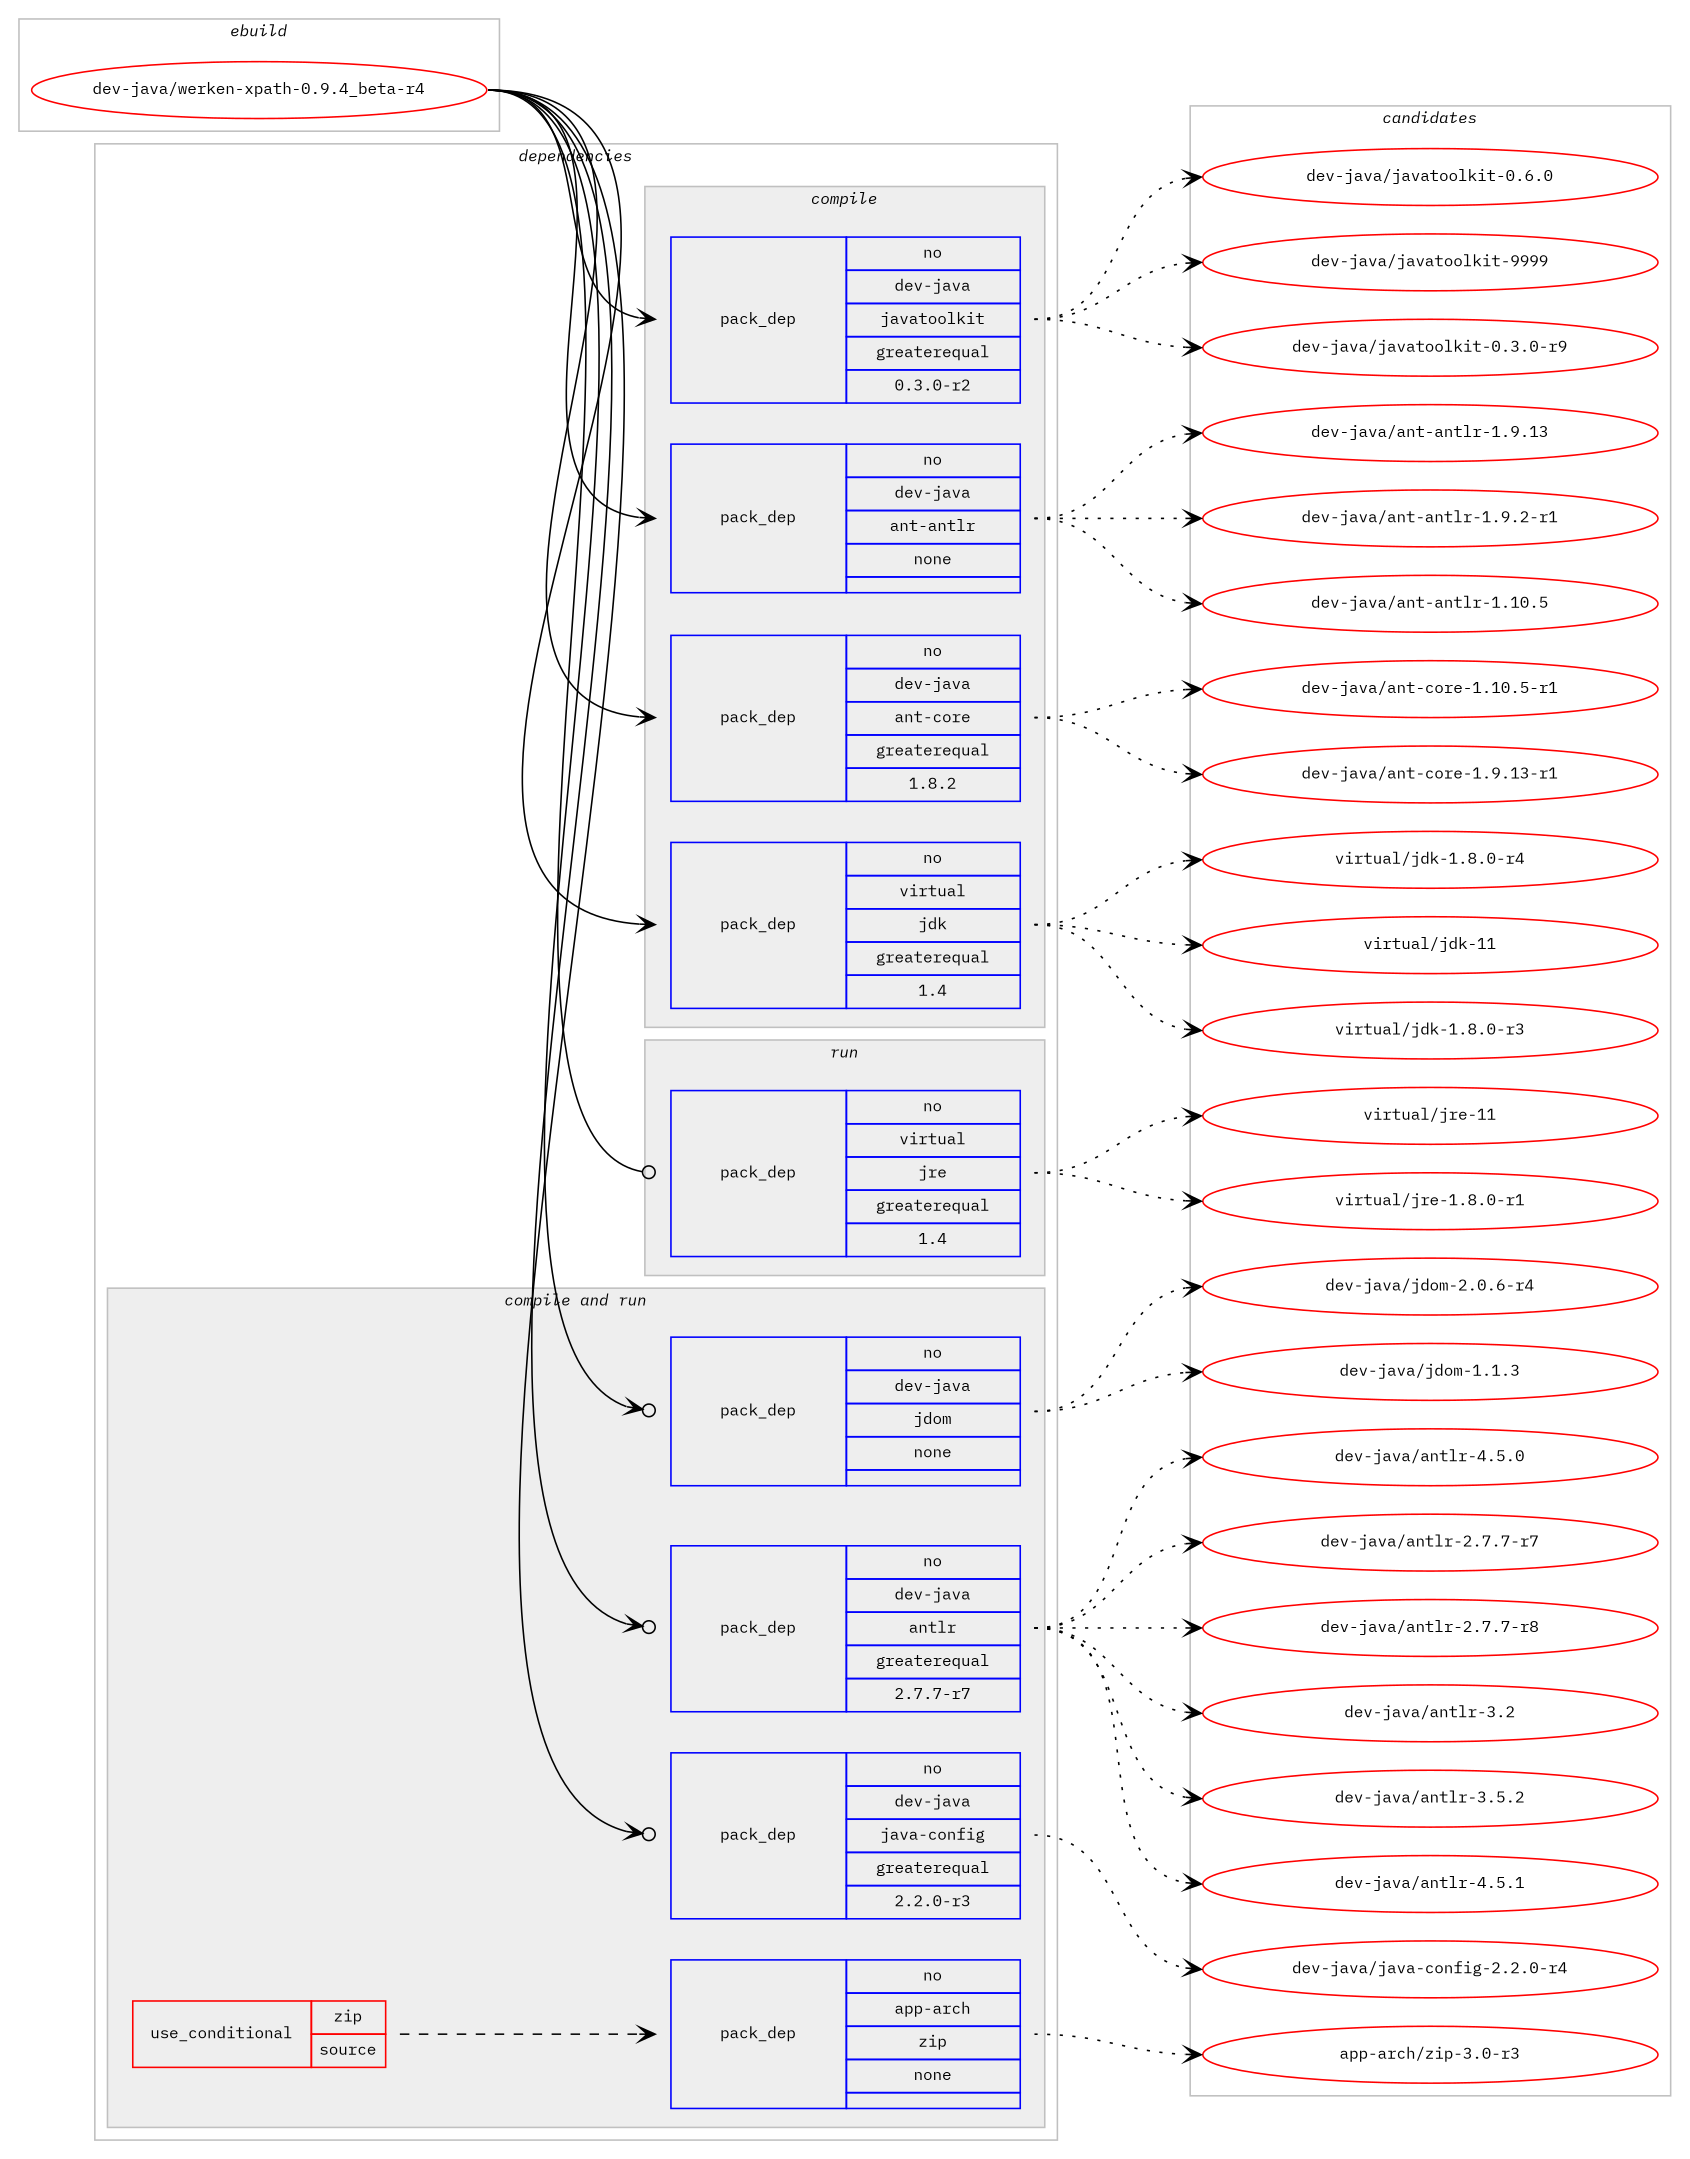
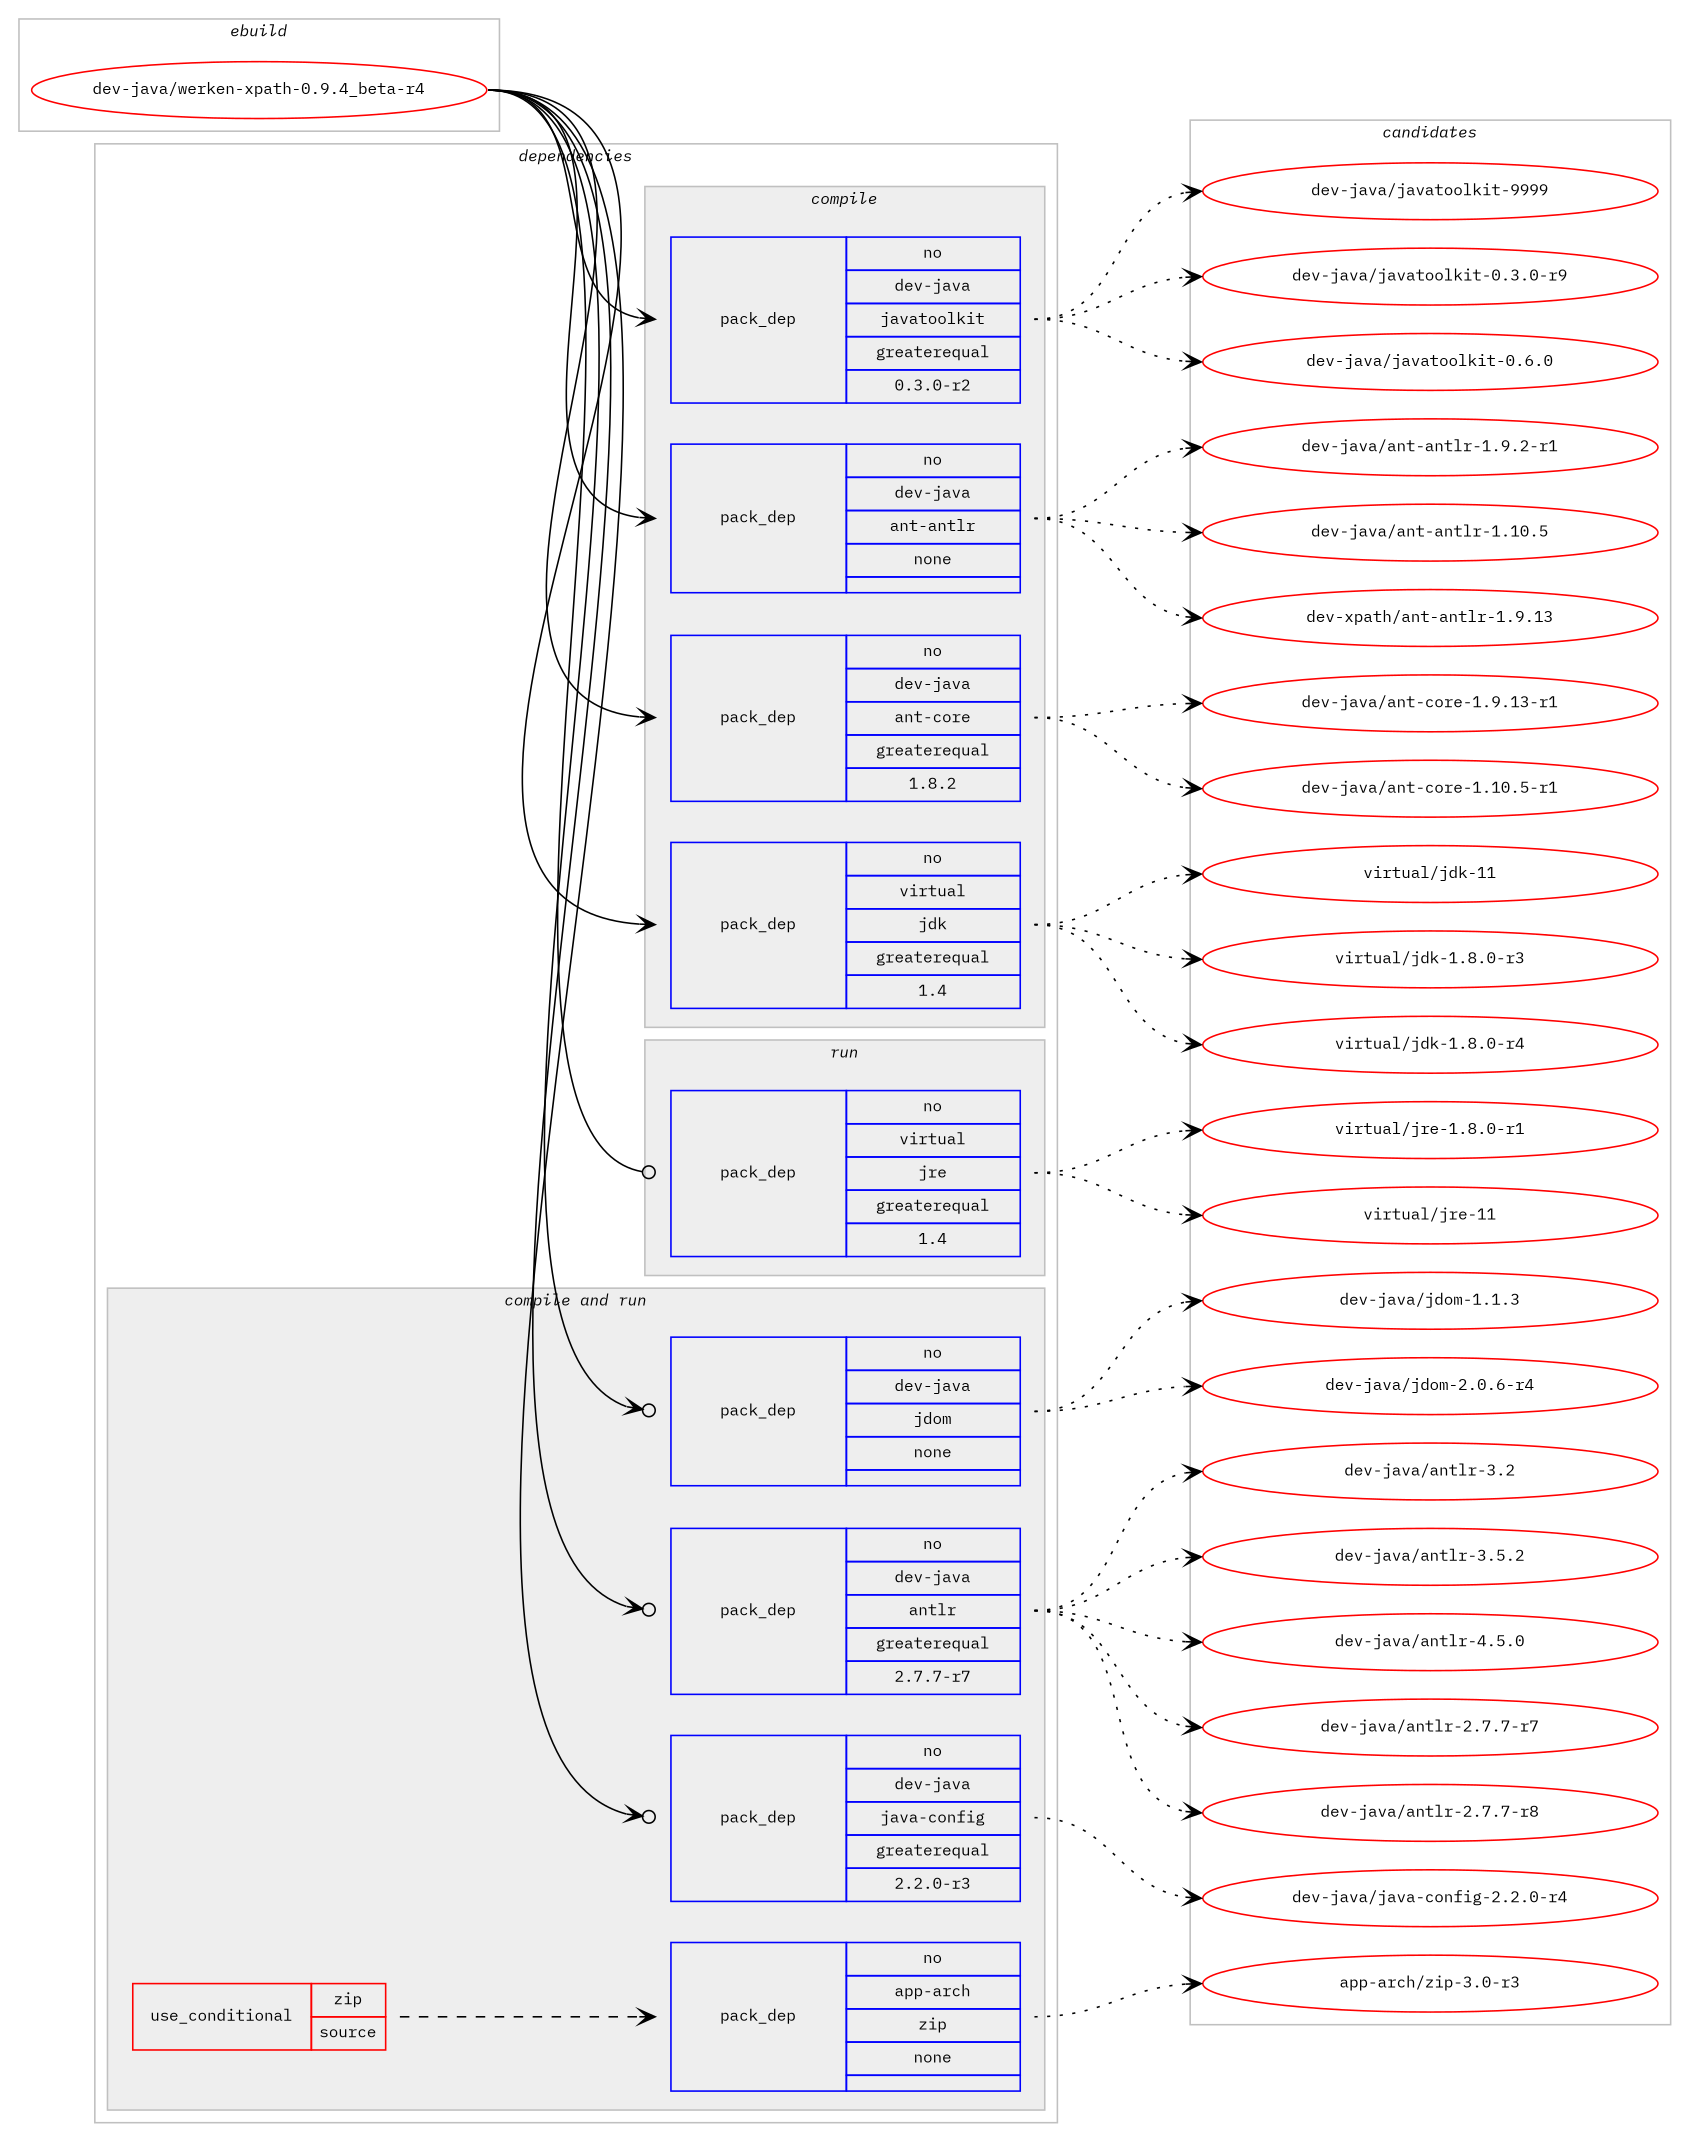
  digraph {
    compound=true
    concentrate=true
    fontname="IBM Plex Mono"
    fontsize=10
    newrank=true
    rankdir=LR
    ranksep=1.5
    node [color=red fontname="IBM Plex Mono" fontsize=10]
    edge [arrowhead=vee fontname="IBM Plex Mono" headport=w style=dotted tailport=e weight=100]
    n1 [label="dev-java/werken-xpath-0.9.4_beta-r4" width=4]
    n2 [color=blue label=<<TABLE BORDER="0" CELLBORDER="1" CELLSPACING="0" CELLPADDING="4" WIDTH="220"><TR><TD ROWSPAN="6" CELLPADDING="30">pack_dep</TD></TR><TR><TD WIDTH="110">no</TD></TR><TR><TD>dev-java</TD></TR><TR><TD>javatoolkit</TD></TR><TR><TD>greaterequal</TD></TR><TR><TD>0.3.0-r2</TD></TR></TABLE>> shape=none]
    n3 [color=blue label=<<TABLE BORDER="0" CELLBORDER="1" CELLSPACING="0" CELLPADDING="4" WIDTH="220"><TR><TD ROWSPAN="6" CELLPADDING="30">pack_dep</TD></TR><TR><TD WIDTH="110">no</TD></TR><TR><TD>dev-java</TD></TR><TR><TD>ant-antlr</TD></TR><TR><TD>none</TD></TR><TR><TD></TD></TR></TABLE>> shape=none]
    n4 [color=blue label=<<TABLE BORDER="0" CELLBORDER="1" CELLSPACING="0" CELLPADDING="4" WIDTH="220"><TR><TD ROWSPAN="6" CELLPADDING="30">pack_dep</TD></TR><TR><TD WIDTH="110">no</TD></TR><TR><TD>dev-java</TD></TR><TR><TD>ant-core</TD></TR><TR><TD>greaterequal</TD></TR><TR><TD>1.8.2</TD></TR></TABLE>> shape=none]
    n5 [color=blue label=<<TABLE BORDER="0" CELLBORDER="1" CELLSPACING="0" CELLPADDING="4" WIDTH="220"><TR><TD ROWSPAN="6" CELLPADDING="30">pack_dep</TD></TR><TR><TD WIDTH="110">no</TD></TR><TR><TD>virtual</TD></TR><TR><TD>jdk</TD></TR><TR><TD>greaterequal</TD></TR><TR><TD>1.4</TD></TR></TABLE>> shape=none]
    n6 [color=blue label=<<TABLE BORDER="0" CELLBORDER="1" CELLSPACING="0" CELLPADDING="4" WIDTH="220"><TR><TD ROWSPAN="6" CELLPADDING="30">pack_dep</TD></TR><TR><TD WIDTH="110">no</TD></TR><TR><TD>app-arch</TD></TR><TR><TD>zip</TD></TR><TR><TD>none</TD></TR><TR><TD></TD></TR></TABLE>> shape=none]
    n7 [label=<<TABLE BORDER="0" CELLBORDER="1" CELLSPACING="0" CELLPADDING="4"><TR><TD ROWSPAN="3" CELLPADDING="10">use_conditional</TD></TR><TR><TD>zip</TD></TR><TR><TD>source</TD></TR></TABLE>> shape=none]
    n8 [color=blue label=<<TABLE BORDER="0" CELLBORDER="1" CELLSPACING="0" CELLPADDING="4" WIDTH="220"><TR><TD ROWSPAN="6" CELLPADDING="30">pack_dep</TD></TR><TR><TD WIDTH="110">no</TD></TR><TR><TD>dev-java</TD></TR><TR><TD>antlr</TD></TR><TR><TD>greaterequal</TD></TR><TR><TD>2.7.7-r7</TD></TR></TABLE>> shape=none]
    n9 [color=blue label=<<TABLE BORDER="0" CELLBORDER="1" CELLSPACING="0" CELLPADDING="4" WIDTH="220"><TR><TD ROWSPAN="6" CELLPADDING="30">pack_dep</TD></TR><TR><TD WIDTH="110">no</TD></TR><TR><TD>dev-java</TD></TR><TR><TD>java-config</TD></TR><TR><TD>greaterequal</TD></TR><TR><TD>2.2.0-r3</TD></TR></TABLE>> shape=none]
    n10 [color=blue label=<<TABLE BORDER="0" CELLBORDER="1" CELLSPACING="0" CELLPADDING="4" WIDTH="220"><TR><TD ROWSPAN="6" CELLPADDING="30">pack_dep</TD></TR><TR><TD WIDTH="110">no</TD></TR><TR><TD>dev-java</TD></TR><TR><TD>jdom</TD></TR><TR><TD>none</TD></TR><TR><TD></TD></TR></TABLE>> shape=none]
    n11 [color=blue label=<<TABLE BORDER="0" CELLBORDER="1" CELLSPACING="0" CELLPADDING="4" WIDTH="220"><TR><TD ROWSPAN="6" CELLPADDING="30">pack_dep</TD></TR><TR><TD WIDTH="110">no</TD></TR><TR><TD>virtual</TD></TR><TR><TD>jre</TD></TR><TR><TD>greaterequal</TD></TR><TR><TD>1.4</TD></TR></TABLE>> shape=none]
    n12 [label="dev-java/ant-antlr-1.10.5" width=4]
-   n13 [label="dev-java/ant-antlr-1.9.13" width=4]
+   n13 [label="dev-xpath/ant-antlr-1.9.13" width=4]
    n14 [label="dev-java/ant-antlr-1.9.2-r1" width=4]
    n15 [label="dev-java/ant-core-1.10.5-r1" width=4]
    n16 [label="dev-java/ant-core-1.9.13-r1" width=4]
    n17 [label="dev-java/javatoolkit-0.3.0-r9" width=4]
    n18 [label="dev-java/javatoolkit-0.6.0" width=4]
    n19 [label="dev-java/javatoolkit-9999" width=4]
    n20 [label="virtual/jdk-1.8.0-r3" width=4]
    n21 [label="virtual/jdk-1.8.0-r4" width=4]
    n22 [label="virtual/jdk-11" width=4]
    n23 [label="app-arch/zip-3.0-r3" width=4]
    n24 [label="dev-java/antlr-2.7.7-r7" width=4]
    n25 [label="dev-java/antlr-2.7.7-r8" width=4]
    n26 [label="dev-java/antlr-3.2" width=4]
    n27 [label="dev-java/antlr-3.5.2" width=4]
-   n28 [label="dev-java/antlr-4.5.1" width=4]
    n29 [label="dev-java/antlr-4.5.0" width=4]
    n30 [label="dev-java/java-config-2.2.0-r4" width=4]
    n31 [label="dev-java/jdom-1.1.3" width=4]
    n32 [label="dev-java/jdom-2.0.6-r4" width=4]
    n33 [label="virtual/jre-1.8.0-r1" width=4]
    n34 [label="virtual/jre-11" width=4]
    subgraph cluster_1 {
      color=gray
      label=<<i>ebuild</i>>
      rank=same
      n1
    }
    subgraph cluster_2 {
      color=gray
      label=<<i>dependencies</i>>
      subgraph cluster_3 {
        color=gray
        fillcolor="#eeeeee"
        label=<<i>compile</i>>
        style=filled
        subgraph sub_4 {
          color=gray
          fillcolor="#eeeeee"
          label=<<i>compile</i>>
          style=filled
          n2
        }
        subgraph sub_5 {
          color=gray
          fillcolor="#eeeeee"
          label=<<i>compile</i>>
          style=filled
          n3
        }
        subgraph sub_6 {
          color=gray
          fillcolor="#eeeeee"
          label=<<i>compile</i>>
          style=filled
          n4
        }
        subgraph sub_7 {
          color=gray
          fillcolor="#eeeeee"
          label=<<i>compile</i>>
          style=filled
          n5
        }
      }
      subgraph cluster_8 {
        color=gray
        fillcolor="#eeeeee"
        label=<<i>compile and run</i>>
        style=filled
        subgraph sub_9 {
          color=gray
          fillcolor="#eeeeee"
          label=<<i>compile and run</i>>
          style=filled
          n7
          subgraph sub_10 {
            color=gray
            fillcolor="#eeeeee"
            label=<<i>compile and run</i>>
            style=filled
            n6
          }
        }
        subgraph sub_11 {
          color=gray
          fillcolor="#eeeeee"
          label=<<i>compile and run</i>>
          style=filled
          n8
        }
        subgraph sub_12 {
          color=gray
          fillcolor="#eeeeee"
          label=<<i>compile and run</i>>
          style=filled
          n9
        }
        subgraph sub_13 {
          color=gray
          fillcolor="#eeeeee"
          label=<<i>compile and run</i>>
          style=filled
          n10
        }
      }
      subgraph cluster_14 {
        color=gray
        fillcolor="#eeeeee"
        label=<<i>run</i>>
        style=filled
        subgraph sub_15 {
          color=gray
          fillcolor="#eeeeee"
          label=<<i>run</i>>
          style=filled
          n11
        }
      }
    }
    subgraph cluster_16 {
      color=gray
      label=<<i>candidates</i>>
      rank=same
      subgraph sub_17 {
        color=black
        label=<<i>candidates</i>>
        nodesep=1
        rank=same
        n12
        n13
        n14
      }
      subgraph sub_18 {
        color=black
        label=<<i>candidates</i>>
        nodesep=1
        rank=same
        n15
        n16
      }
      subgraph sub_19 {
        color=black
        label=<<i>candidates</i>>
        nodesep=1
        rank=same
        n17
        n18
        n19
      }
      subgraph sub_20 {
        color=black
        label=<<i>candidates</i>>
        nodesep=1
        rank=same
        n20
        n21
        n22
      }
      subgraph sub_21 {
        color=black
        label=<<i>candidates</i>>
        nodesep=1
        rank=same
        n23
      }
      subgraph sub_22 {
        color=black
        label=<<i>candidates</i>>
        nodesep=1
        rank=same
        n24
        n25
        n26
        n27
-       n28
        n29
      }
      subgraph sub_23 {
        color=black
        label=<<i>candidates</i>>
        nodesep=1
        rank=same
        n30
      }
      subgraph sub_24 {
        color=black
        label=<<i>candidates</i>>
        nodesep=1
        rank=same
        n31
        n32
      }
      subgraph sub_25 {
        color=black
        label=<<i>candidates</i>>
        nodesep=1
        rank=same
        n33
        n34
      }
    }
    n1 -> n2 [style=solid weight=20]
    n1 -> n3 [style=solid weight=20]
    n1 -> n4 [style=solid weight=20]
    n1 -> n5 [style=solid weight=20]
    n1 -> n8 [arrowhead=odotvee style=solid weight=20]
    n1 -> n9 [arrowhead=odotvee style=solid weight=20]
    n1 -> n10 [arrowhead=odotvee style=solid weight=20]
    n1 -> n11 [arrowhead=odot style=solid weight=20]
    n2 -> n17
    n2 -> n18
    n2 -> n19
    n3 -> n12
    n3 -> n13
    n3 -> n14
    n4 -> n15
    n4 -> n16
    n5 -> n20
    n5 -> n21
    n5 -> n22
    n6 -> n23
    n7 -> n6 [style=dashed weight=20]
    n8 -> n24
    n8 -> n25
    n8 -> n26
    n8 -> n27
-   n8 -> n28
    n8 -> n29
    n9 -> n30
    n10 -> n31
    n10 -> n32
    n11 -> n33
    n11 -> n34
  }
